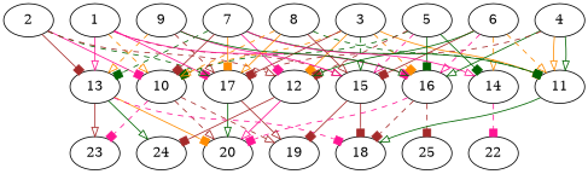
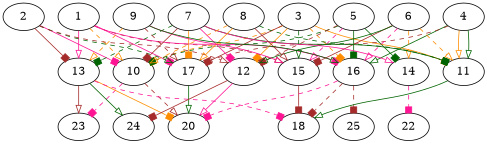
  digraph {
    node [alpha=0.17]
    edge [arrowhead=onormal color=brown style=solid]
    1 [alpha=0.05 expect_size=49178624]
    10 [expect_size=19528704]
    13 [alpha=0.11 expect_size=27542528]
    15 [alpha=0.08 expect_size=28563456]
    16 [alpha=0.02 expect_size=36453376]
    17 [alpha=0.15 expect_size=36900864]
-   19 [alpha=0.04 expect_size=18092032]
    20 [expect_size=5620736]
    23 [alpha=0.19 expect_size=46533632]
    18 [alpha=0.08 expect_size=26923008]
    24 [alpha=0.19 expect_size=25144320]
    25 [alpha=0.14 expect_size=17727488]
    2 [alpha=0.18 expect_size=10386432]
    12 [alpha=0.16 expect_size=32544768]
    3 [alpha=0.10 expect_size=14218240]
    11 [alpha=0.04 expect_size=21830656]
    4 [alpha=0.11 expect_size=11698176]
    5 [alpha=0.03 expect_size=40037376]
    14 [expect_size=50467840]
    22 [alpha=0.01 expect_size=8296448]
    6 [alpha=0.00 expect_size=44923904]
    7 [alpha=0.16 expect_size=14511104]
    8 [alpha=0.16 expect_size=31045632]
    9 [alpha=0.15 expect_size=41439232]
    1 -> 10 [color=darkorange style=dashed]
    1 -> 13 [color=deeppink]
    1 -> 15 [style=dashed]
    1 -> 16 [arrowhead=box color=deeppink]
    1 -> 17 [arrowhead=box color=deeppink]
-   10 -> 19 [style=dashed]
    10 -> 20 [style=dashed]
    10 -> 23 [arrowhead=box color=deeppink style=dashed]
    13 -> 20 [arrowhead=box color=darkorange]
    13 -> 23
    13 -> 18 [arrowhead=box color=deeppink style=dashed]
    13 -> 24 [color=darkgreen]
-   15 -> 19 [arrowhead=box]
    15 -> 18 [arrowhead=box]
    16 -> 20 [arrowhead=box color=deeppink style=dashed]
    16 -> 18 [arrowhead=box style=dashed]
    16 -> 25 [arrowhead=box style=dashed]
-   17 -> 19
    17 -> 20 [color=darkgreen]
    2 -> 10 [arrowhead=box color=deeppink]
    2 -> 13 [arrowhead=box]
    2 -> 17 [color=darkgreen style=dashed]
    2 -> 12 [style=dashed]
    12 -> 20 [color=deeppink]
    12 -> 24 [arrowhead=box]
    3 -> 10 [arrowhead=box color=darkorange style=dashed]
    3 -> 15 [color=darkgreen style=dashed]
    3 -> 16 [arrowhead=box color=darkorange style=dashed]
    3 -> 17 [arrowhead=box]
    3 -> 12 [arrowhead=box color=darkorange]
    3 -> 11 [arrowhead=box color=darkorange]
    11 -> 18 [color=darkgreen]
    4 -> 16 [color=darkgreen]
    4 -> 17 [style=dashed]
    4 -> 11 [color=darkorange]
    4 -> 11 [color=darkgreen]
    5 -> 10 [arrowhead=box color=darkgreen style=dashed]
    5 -> 15 [color=deeppink style=dashed]
    5 -> 16 [arrowhead=box color=darkgreen]
    5 -> 12 [arrowhead=box style=dashed]
    5 -> 14 [arrowhead=box color=darkgreen]
    14 -> 22 [arrowhead=box color=deeppink style=dashed]
    6 -> 15 [arrowhead=box]
    6 -> 16 [color=deeppink style=dashed]
    6 -> 12 [color=darkgreen]
    6 -> 11 [color=darkorange style=dashed]
    6 -> 14 [color=darkorange style=dashed]
    7 -> 10 [arrowhead=box]
    7 -> 13 [arrowhead=box color=darkgreen style=dashed]
    7 -> 17 [arrowhead=box color=darkorange]
    7 -> 12 [arrowhead=box color=deeppink]
    7 -> 11 [arrowhead=box color=darkgreen]
    7 -> 14 [color=deeppink]
    8 -> 10 [color=darkorange style=dashed]
    8 -> 15
    8 -> 17 [color=darkorange]
    8 -> 11 [arrowhead=box color=darkgreen style=dashed]
    9 -> 13 [color=darkorange style=dashed]
    9 -> 15 [color=deeppink]
    9 -> 16 [color=darkgreen]
    9 -> 17 [style=dashed]
  }
